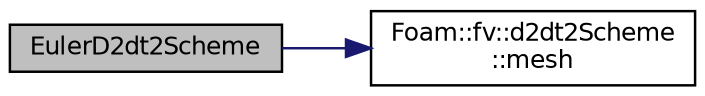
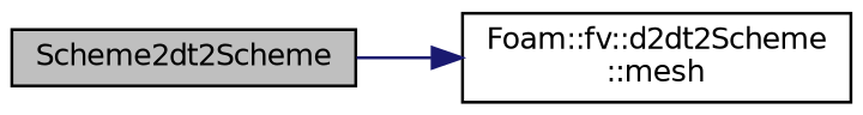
  digraph {
    rankdir=LR
    node [color=black fontname=Helvetica fontsize=10 shape=record]
-   n1 [fillcolor=grey75 fontcolor=black height=0.2 label=EulerD2dt2Scheme style=filled width=0.4]
+   n1 [fillcolor=grey75 fontcolor=black height=0.2 label=Scheme2dt2Scheme style=filled width=0.4]
    n2 [height=0.2 label="Foam::fv::d2dt2Scheme\l::mesh" width=0.4]
    n1 -> n2 [color=midnightblue fontname=Helvetica fontsize=10 labelfontname=Helvetica labelfontsize=10 style=solid]
  }
